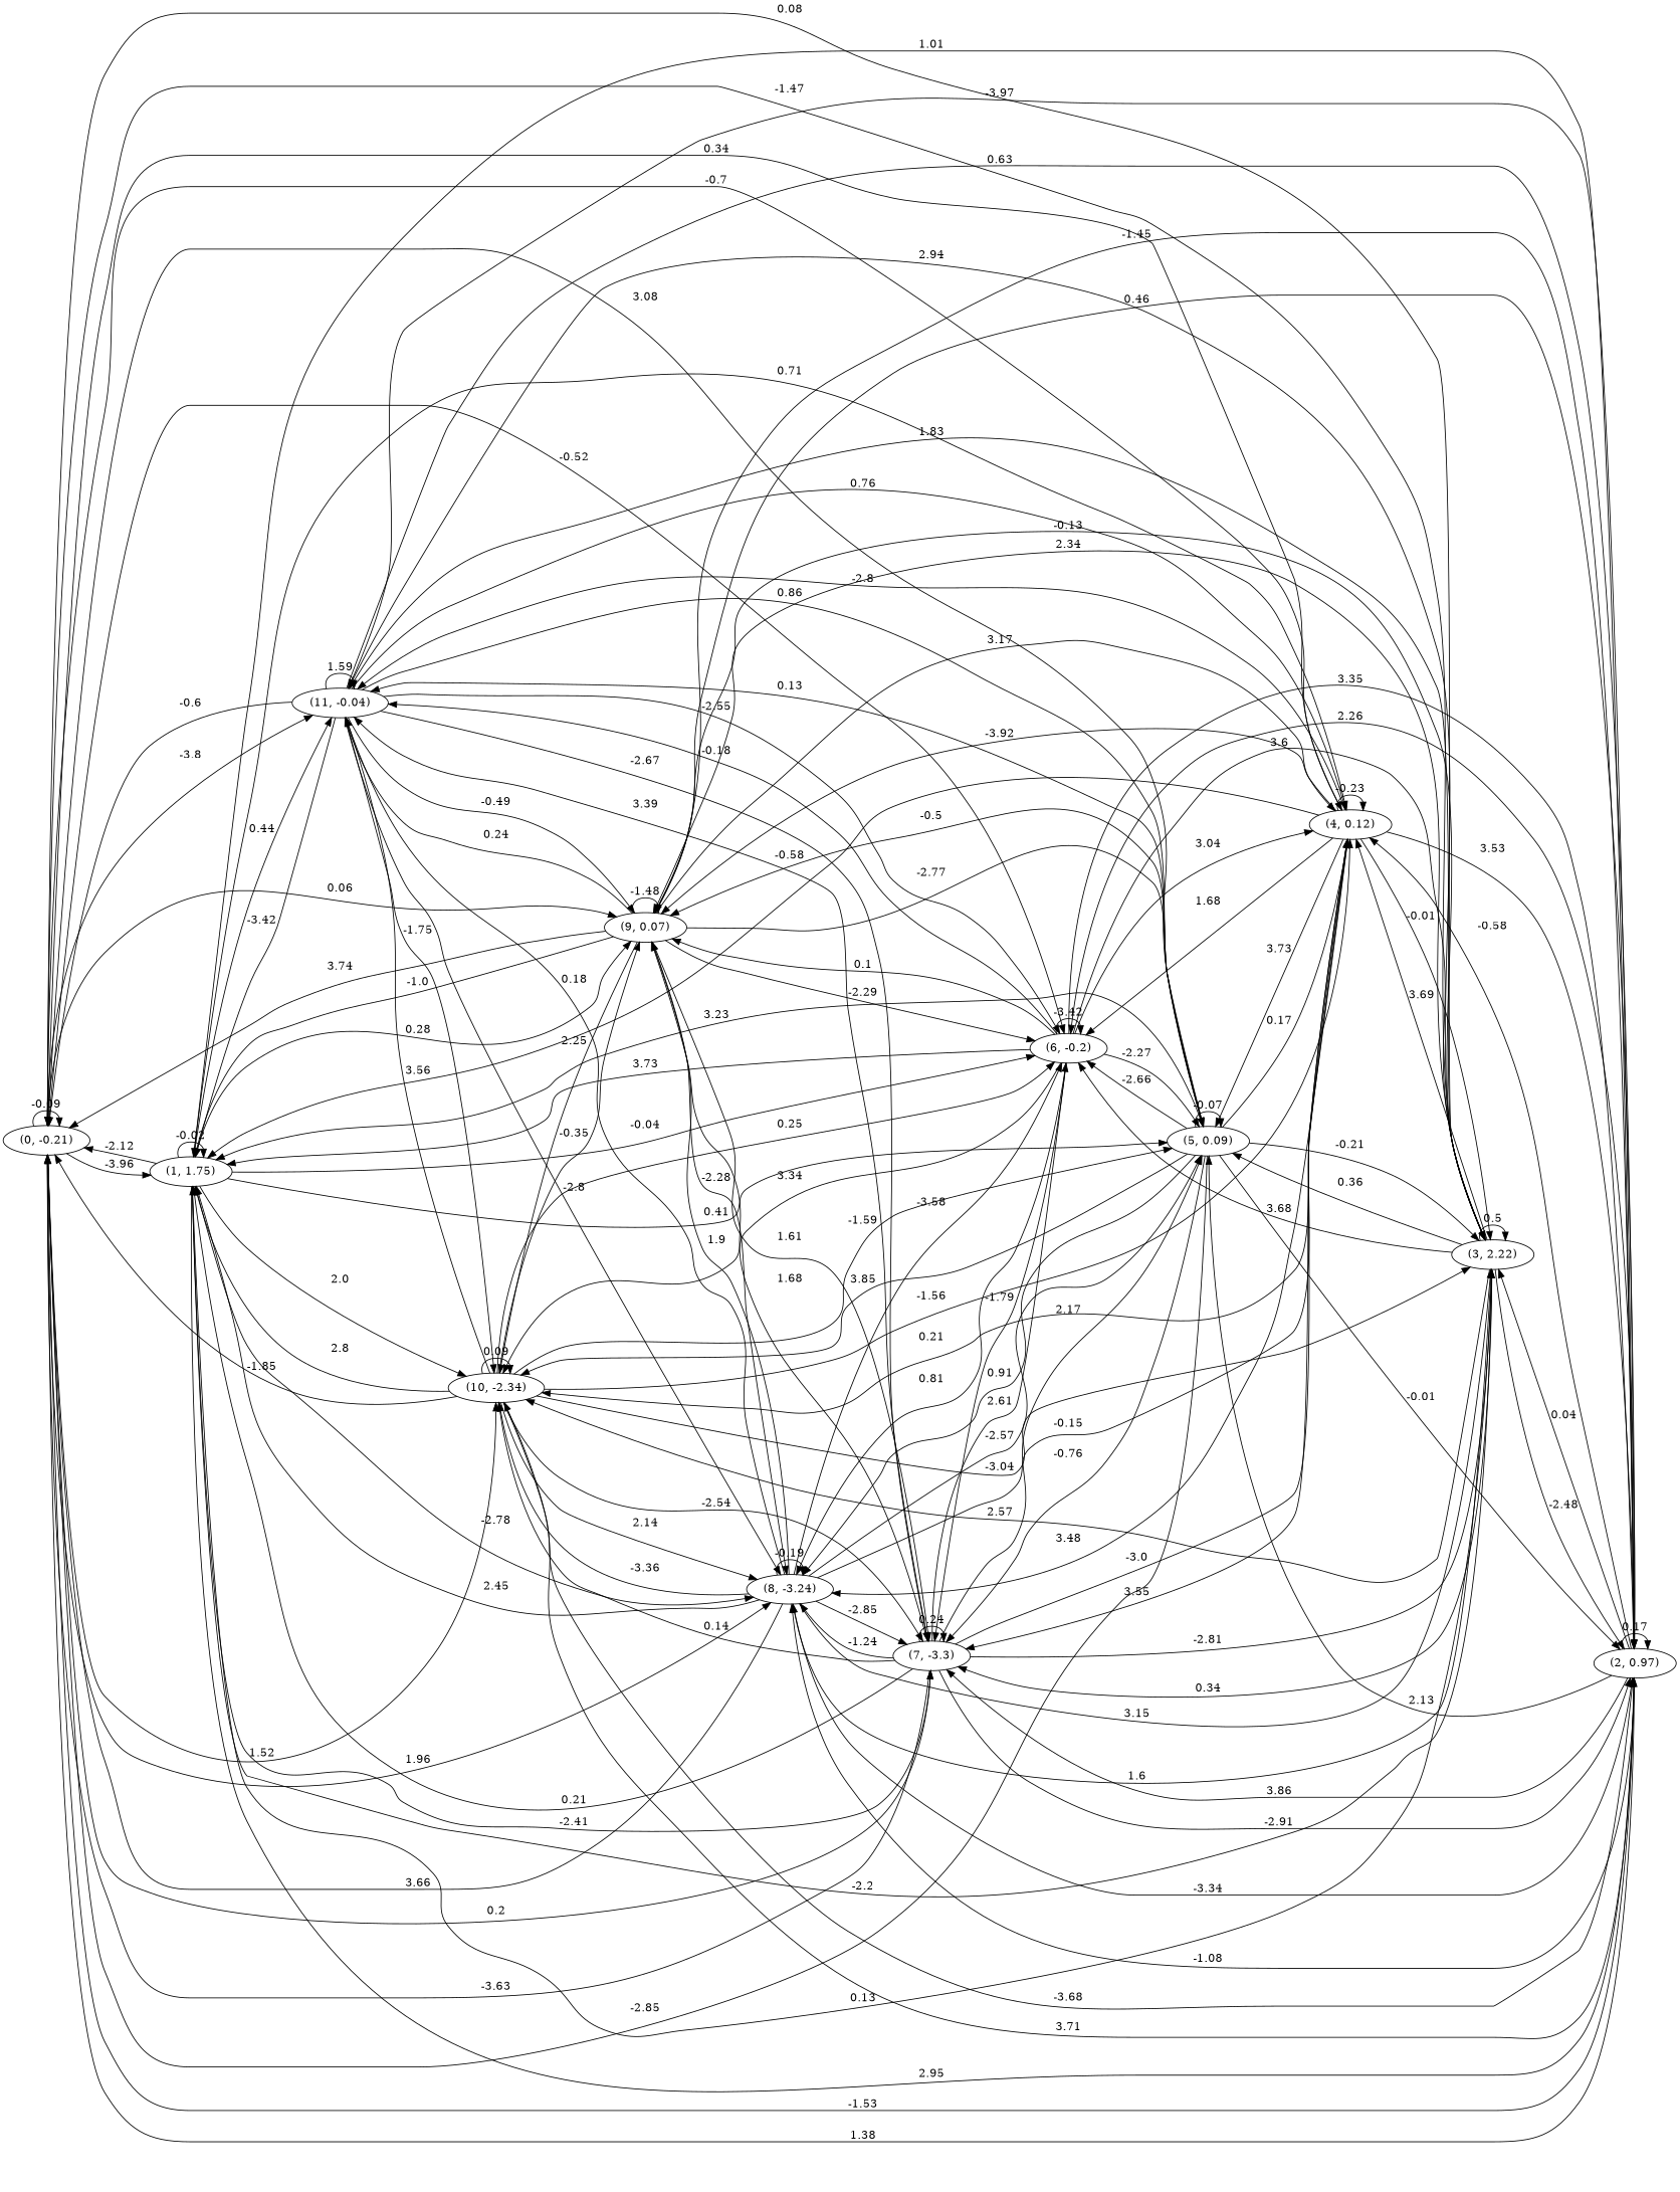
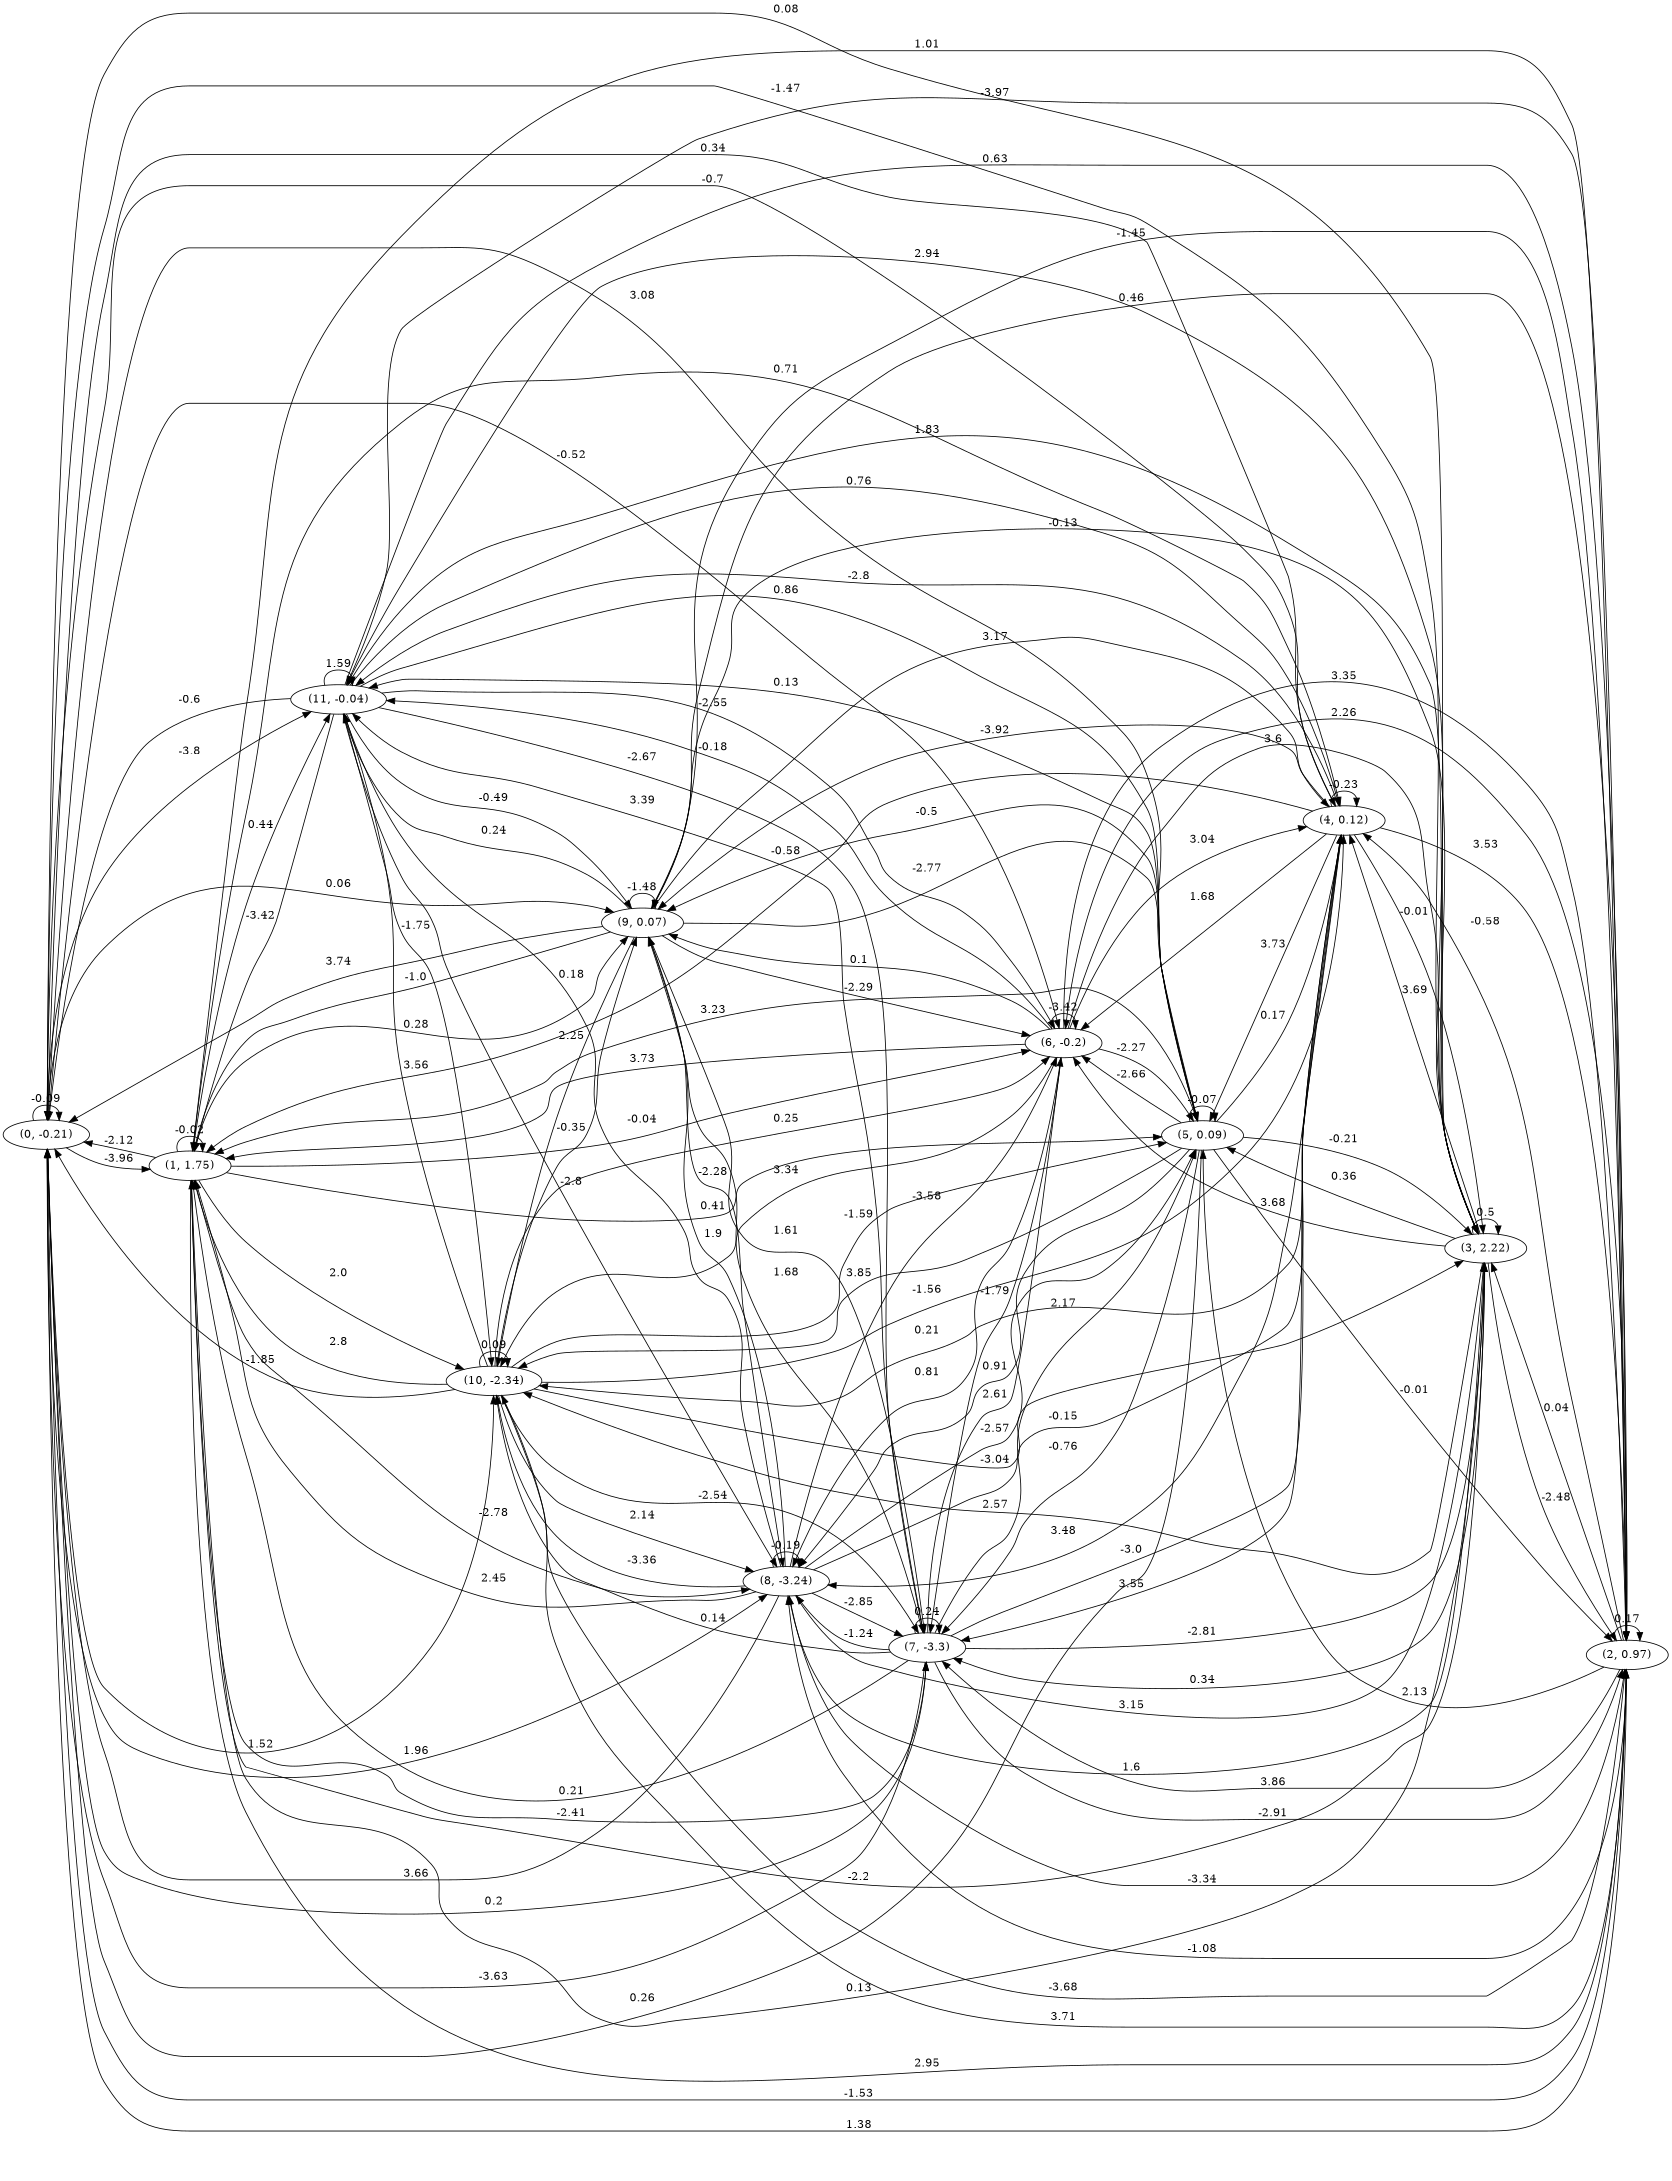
  digraph {
    rankdir=LR
    n1 [label="(0, -0.21)"]
    n2 [label="(1, 1.75)"]
    n3 [label="(2, 0.97)"]
    n4 [label="(3, 2.22)"]
    n5 [label="(4, 0.12)"]
    n6 [label="(5, 0.09)"]
    n7 [label="(6, -0.2)"]
    n8 [label="(7, -3.3)"]
    n9 [label="(8, -3.24)"]
    n10 [label="(9, 0.07)"]
    n11 [label="(10, -2.34)"]
    n12 [label="(11, -0.04)"]
    n1 -> n1 [label=-0.09]
    n1 -> n2 [label=-3.96]
    n1 -> n3 [label=-1.53]
    n1 -> n4 [label=0.08]
    n1 -> n5 [label=-0.7]
    n1 -> n6 [label=3.08]
    n1 -> n7 [label=-0.52]
    n1 -> n8 [label=0.2]
    n1 -> n9 [label=1.96]
    n1 -> n10 [label=0.06]
    n1 -> n11 [label=1.52]
    n1 -> n12 [label=-3.8]
    n2 -> n1 [label=-2.12]
    n2 -> n2 [label=-0.02]
    n2 -> n3 [label=2.95]
    n2 -> n4 [label=-2.2]
    n2 -> n5 [label=0.71]
    n2 -> n6 [label=0.41]
    n2 -> n7 [label=-0.04]
    n2 -> n8 [label=-2.41]
    n2 -> n9 [label=-2.78]
    n2 -> n10 [label=0.28]
    n2 -> n11 [label=2.0]
    n2 -> n12 [label=0.44]
    n3 -> n1 [label=1.38]
    n3 -> n2 [label=1.01]
    n3 -> n3 [label=0.17]
    n3 -> n4 [label=0.04]
    n3 -> n5 [label=-0.58]
    n3 -> n6 [label=2.13]
    n3 -> n7 [label=2.26]
    n3 -> n8 [label=3.86]
    n3 -> n9 [label=-1.08]
    n3 -> n10 [label=0.46]
    n3 -> n11 [label=3.71]
    n3 -> n12 [label=-3.97]
    n4 -> n1 [label=-1.47]
    n4 -> n2 [label=0.13]
    n4 -> n3 [label=-2.48]
    n4 -> n4 [label=0.5]
    n4 -> n5 [label=3.69]
    n4 -> n6 [label=0.36]
    n4 -> n7 [label=3.68]
    n4 -> n8 [label=0.34]
    n4 -> n9 [label=1.6]
-   n4 -> n10 [label=2.34]
    n4 -> n11 [label=2.57]
    n4 -> n12 [label=1.83]
    n5 -> n1 [label=0.34]
    n5 -> n2 [label=-0.58]
    n5 -> n3 [label=3.53]
    n5 -> n4 [label=-0.01]
    n5 -> n5 [label=-0.23]
    n5 -> n6 [label=3.73]
    n5 -> n7 [label=1.68]
    n5 -> n8 [label=3.55]
    n5 -> n9 [label=3.48]
    n5 -> n10 [label=-3.92]
    n5 -> n11 [label=0.21]
    n5 -> n12 [label=-2.8]
-   n6 -> n1 [label=-2.85]
+   n6 -> n1 [label=0.26]
    n6 -> n2 [label=3.23]
    n6 -> n3 [label=-0.01]
    n6 -> n4 [label=-0.21]
    n6 -> n5 [label=0.17]
    n6 -> n6 [label=-0.07]
    n6 -> n7 [label=-2.66]
    n6 -> n8 [label=-0.76]
    n6 -> n9 [label=0.91]
    n6 -> n10 [label=-0.5]
    n6 -> n11 [label=3.85]
    n6 -> n12 [label=0.13]
    n7 -> n2 [label=3.73]
    n7 -> n3 [label=3.35]
    n7 -> n4 [label=3.6]
    n7 -> n5 [label=3.04]
    n7 -> n6 [label=-2.27]
    n7 -> n7 [label=-3.42]
    n7 -> n8 [label=-1.79]
    n7 -> n9 [label=0.81]
    n7 -> n10 [label=0.1]
    n7 -> n11 [label=3.34]
    n7 -> n12 [label=-0.18]
    n8 -> n1 [label=-3.63]
    n8 -> n2 [label=0.21]
    n8 -> n3 [label=-2.91]
    n8 -> n4 [label=-2.81]
    n8 -> n5 [label=-3.0]
    n8 -> n6 [label=2.17]
    n8 -> n7 [label=2.61]
    n8 -> n8 [label=0.24]
    n8 -> n9 [label=-1.24]
    n8 -> n10 [label=1.68]
    n8 -> n11 [label=0.14]
    n8 -> n12 [label=3.39]
    n9 -> n1 [label=3.66]
    n9 -> n2 [label=2.45]
    n9 -> n3 [label=-3.34]
    n9 -> n4 [label=3.15]
    n9 -> n5 [label=-0.15]
    n9 -> n6 [label=-2.57]
    n9 -> n7 [label=-3.58]
    n9 -> n8 [label=-2.85]
    n9 -> n9 [label=-0.19]
    n9 -> n10 [label=1.9]
    n9 -> n11 [label=-3.36]
    n9 -> n12 [label=0.18]
    n10 -> n1 [label=3.74]
    n10 -> n2 [label=-1.0]
    n10 -> n3 [label=-1.45]
    n10 -> n4 [label=-0.13]
    n10 -> n5 [label=3.17]
    n10 -> n6 [label=-2.77]
    n10 -> n7 [label=-2.29]
    n10 -> n8 [label=1.61]
    n10 -> n9 [label=-2.28]
    n10 -> n10 [label=-1.48]
    n10 -> n11 [label=2.25]
    n10 -> n12 [label=0.24]
    n11 -> n1 [label=-1.85]
    n11 -> n2 [label=2.8]
    n11 -> n3 [label=-3.68]
    n11 -> n4 [label=-3.04]
    n11 -> n5 [label=-1.56]
    n11 -> n6 [label=-1.59]
    n11 -> n7 [label=0.25]
    n11 -> n8 [label=-2.54]
    n11 -> n9 [label=2.14]
    n11 -> n10 [label=-0.35]
    n11 -> n11 [label=0.09]
    n11 -> n12 [label=3.56]
    n12 -> n1 [label=-0.6]
    n12 -> n2 [label=-3.42]
    n12 -> n3 [label=0.63]
    n12 -> n4 [label=2.94]
    n12 -> n5 [label=0.76]
    n12 -> n6 [label=0.86]
    n12 -> n7 [label=-2.55]
    n12 -> n8 [label=-2.67]
    n12 -> n9 [label=-2.8]
    n12 -> n10 [label=-0.49]
    n12 -> n11 [label=-1.75]
    n12 -> n12 [label=1.59]
  }
